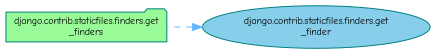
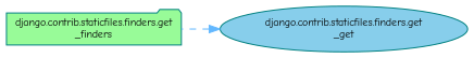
  digraph {
    rankdir=RL
    fontname="Comic Neue"
    node [color=teal fontname="Comic Neue" fontsize=10 style=filled]
-   n1 [fillcolor=skyblue fontcolor=black height=0.2 label="django.contrib.staticfiles.finders.get\l_finder" shape=ellipse width=0.4]
+   n1 [fillcolor=skyblue fontcolor=black height=0.2 label="django.contrib.staticfiles.finders.get\l_get" shape=ellipse width=0.4]
    n2 [fillcolor=palegreen height=0.2 label="django.contrib.staticfiles.finders.get\l_finders" shape=folder width=0.4]
    n1 -> n2 [color=steelblue1 dir=back fontname="Comic Neue" fontsize=10 labelfontname=Helvetica labelfontsize=10 style=dashed]
  }
